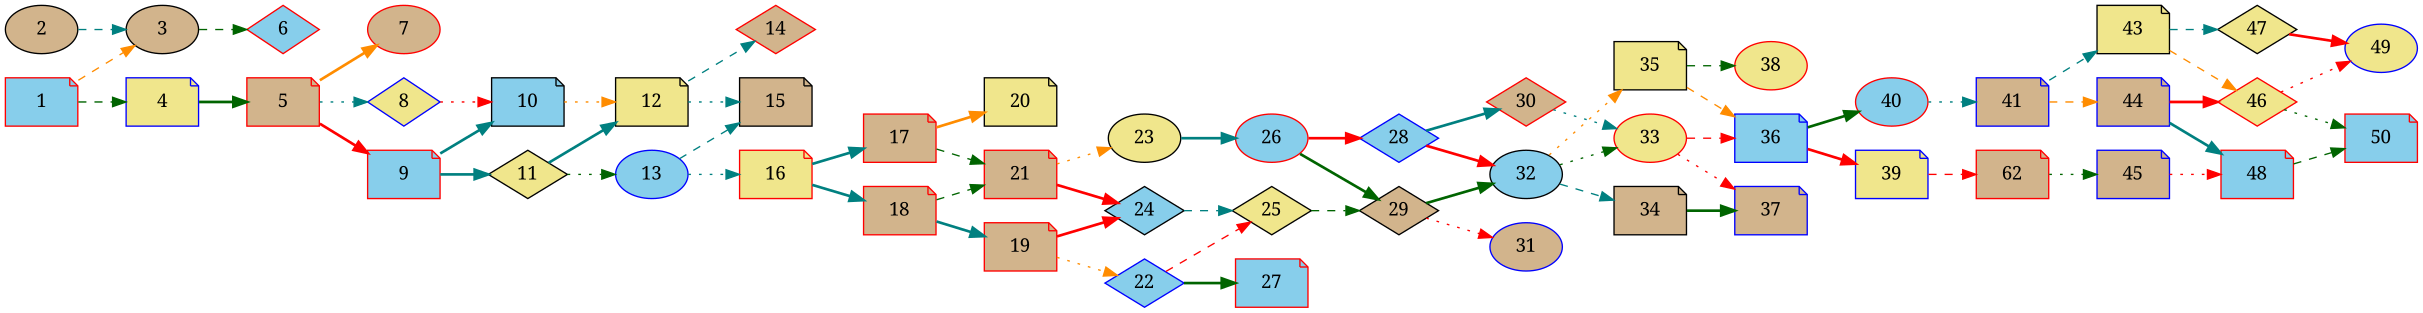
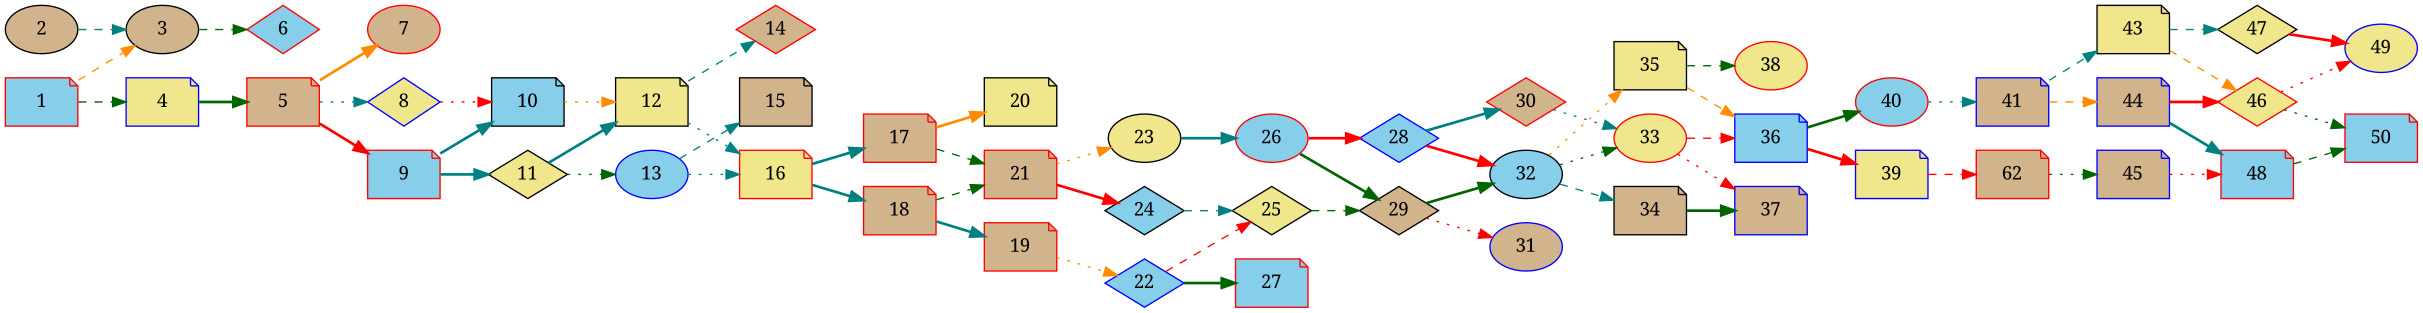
  digraph {
    fontname="Noto Serif"
    rankdir=LR
    node [alpha=0.02 color=red fillcolor=tan fontname="Noto Serif" shape=note style=filled]
    edge [color=teal fontname="Noto Serif" style=bold]
    1 [expect_size=21457920 fillcolor=skyblue]
    3 [color=black expect_size=22532096 shape=ellipse]
    4 [alpha=0.12 color=blue expect_size=40442880 fillcolor=khaki]
    6 [expect_size=18127872 fillcolor=skyblue shape=diamond]
    5 [alpha=0.11 expect_size=5516288]
    7 [alpha=0.12 expect_size=26271744 shape=ellipse]
    8 [alpha=0.07 color=blue expect_size=12046336 fillcolor=khaki shape=diamond]
    9 [alpha=0.14 expect_size=51345408 fillcolor=skyblue]
    2 [alpha=0.10 color=black expect_size=35830784 shape=ellipse]
    10 [alpha=0.07 color=black expect_size=12308480 fillcolor=skyblue]
    11 [alpha=0.10 color=black expect_size=43380736 fillcolor=khaki shape=diamond]
    12 [alpha=0.07 color=black expect_size=48816128 fillcolor=khaki]
    13 [color=blue expect_size=25969664 fillcolor=skyblue shape=ellipse]
    14 [alpha=0.16 expect_size=31105024 shape=diamond]
    15 [alpha=0.19 color=black expect_size=11769856]
    16 [alpha=0.08 expect_size=38300672 fillcolor=khaki]
    17 [alpha=0.14 expect_size=43094016]
    18 [alpha=0.05 expect_size=24880128]
    20 [alpha=0.09 color=black expect_size=26741760 fillcolor=khaki]
    21 [alpha=0.16 expect_size=42840064]
    19 [alpha=0.09 expect_size=40677376]
    24 [alpha=0.05 color=black expect_size=40969216 fillcolor=skyblue shape=diamond]
    23 [alpha=0.03 color=black expect_size=36892672 fillcolor=khaki shape=ellipse]
    22 [alpha=0.16 color=blue expect_size=19704832 fillcolor=skyblue shape=diamond]
    25 [alpha=0.08 color=black expect_size=32051200 fillcolor=khaki shape=diamond]
    26 [alpha=0.15 expect_size=29516800 fillcolor=skyblue shape=ellipse]
    27 [alpha=0.12 expect_size=49368064 fillcolor=skyblue]
    29 [alpha=0.11 color=black expect_size=45796352 shape=diamond]
    28 [alpha=0.12 color=blue expect_size=34799616 fillcolor=skyblue shape=diamond]
    32 [alpha=0.08 color=black expect_size=30363648 fillcolor=skyblue shape=ellipse]
    31 [alpha=0.11 color=blue expect_size=40112128 shape=ellipse]
    30 [alpha=0.13 expect_size=19204096 shape=diamond]
    33 [alpha=0.14 expect_size=20549632 fillcolor=khaki shape=ellipse]
    34 [alpha=0.10 color=black expect_size=27957248]
    35 [alpha=0.09 color=black expect_size=40603648 fillcolor=khaki]
    36 [alpha=0.03 color=blue expect_size=11576320 fillcolor=skyblue]
    37 [alpha=0.12 color=blue expect_size=48130048]
    38 [alpha=0.10 expect_size=29739008 fillcolor=khaki shape=ellipse]
    39 [color=blue expect_size=10390528 fillcolor=khaki]
    40 [alpha=0.04 expect_size=36189184 fillcolor=skyblue shape=ellipse]
    n41 [alpha=0.06 expect_size=46632960 label=62]
    41 [color=blue expect_size=19828736]
    45 [alpha=0.19 color=blue expect_size=27735040]
    43 [alpha=0.03 color=black expect_size=18618368 fillcolor=khaki]
    44 [alpha=0.15 color=blue expect_size=50884608]
    48 [alpha=0.11 expect_size=37919744 fillcolor=skyblue]
    46 [alpha=0.13 expect_size=50070528 fillcolor=khaki shape=diamond]
    47 [alpha=0.06 color=black expect_size=9391104 fillcolor=khaki shape=diamond]
    49 [alpha=0.14 color=blue expect_size=13735936 fillcolor=khaki shape=ellipse]
    50 [expect_size=19462144 fillcolor=skyblue]
    1 -> 3 [color=darkorange style=dashed]
    1 -> 4 [color=darkgreen style=dashed]
    3 -> 6 [color=darkgreen style=dashed]
    4 -> 5 [color=darkgreen]
    5 -> 7 [color=darkorange]
    5 -> 8 [style=dotted]
    5 -> 9 [color=red]
    8 -> 10 [color=red style=dotted]
    9 -> 10
    9 -> 11
    2 -> 3 [style=dashed]
    10 -> 12 [color=darkorange style=dotted]
    11 -> 12
    11 -> 13 [color=darkgreen style=dotted]
    12 -> 14 [style=dashed]
-   12 -> 15 [style=dotted]
+   12 -> 16 [style=dotted]
    13 -> 15 [style=dashed]
    13 -> 16 [style=dotted]
    16 -> 17
    16 -> 18
    17 -> 20 [color=darkorange]
    17 -> 21 [color=darkgreen style=dashed]
    18 -> 21 [color=darkgreen style=dashed]
    18 -> 19
    21 -> 24 [color=red]
    21 -> 23 [color=darkorange style=dotted]
-   19 -> 24 [color=red]
    19 -> 22 [color=darkorange style=dotted]
    24 -> 25 [style=dashed]
    23 -> 26
    22 -> 25 [color=red style=dashed]
    22 -> 27 [color=darkgreen]
    25 -> 29 [color=darkgreen style=dashed]
    26 -> 29 [color=darkgreen]
    26 -> 28 [color=red]
    29 -> 32 [color=darkgreen]
    29 -> 31 [color=red style=dotted]
    28 -> 32 [color=red]
    28 -> 30
    32 -> 33 [color=darkgreen style=dotted]
    32 -> 34 [style=dashed]
    32 -> 35 [color=darkorange style=dotted]
    30 -> 33 [style=dotted]
    33 -> 36 [color=red style=dashed]
    33 -> 37 [color=red style=dotted]
    34 -> 37 [color=darkgreen]
    35 -> 36 [color=darkorange style=dashed]
    35 -> 38 [color=darkgreen style=dashed]
    36 -> 39 [color=red]
    36 -> 40 [color=darkgreen]
    39 -> n41 [color=red style=dashed]
    40 -> 41 [style=dotted]
    n41 -> 45 [color=darkgreen style=dotted]
    41 -> 43 [style=dashed]
    41 -> 44 [color=darkorange style=dashed]
    45 -> 48 [color=red style=dotted]
    43 -> 46 [color=darkorange style=dashed]
    43 -> 47 [style=dashed]
    44 -> 48
    44 -> 46 [color=red]
    48 -> 50 [color=darkgreen style=dashed]
    46 -> 49 [color=red style=dotted]
    46 -> 50 [color=darkgreen style=dotted]
    47 -> 49 [color=red]
  }
